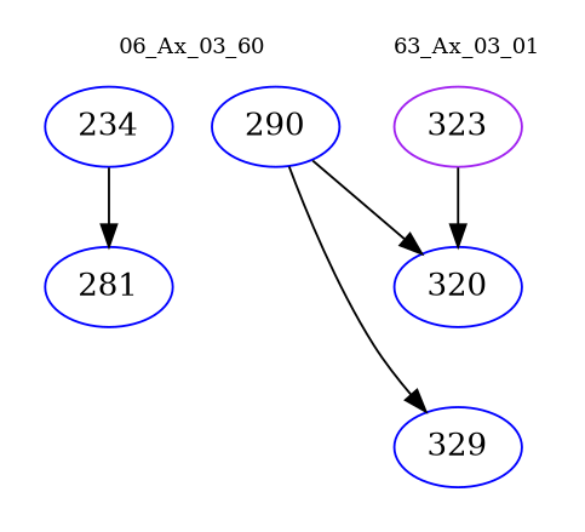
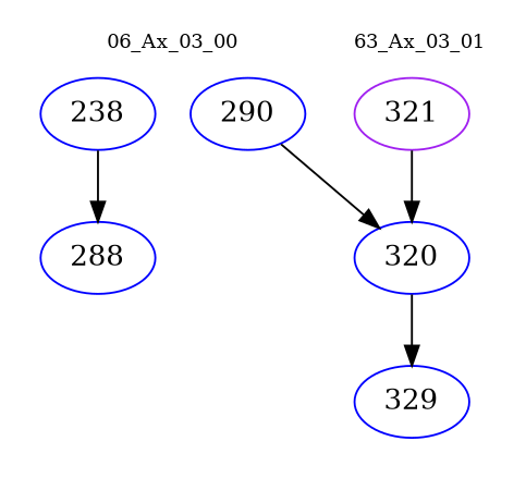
  digraph {
    node [color=blue]
    edge [color=black]
    n1 [label=290]
-   n2 [label=234]
-   n3 [label=281]
-   n4 [color=purple label=323]
+   n2 [label=238]
+   n3 [label=288]
+   n4 [color=purple label=321]
    n5 [label=320]
    n6 [label=329]
    subgraph cluster_1 {
      color=white
      fontsize=10
-     label="06_Ax_03_60"
+     label="06_Ax_03_00"
      n1
      n2
      n3
    }
    subgraph cluster_2 {
      color=white
      fontsize=10
      label="63_Ax_03_01"
      n4
      n5
      n6
    }
    n1 -> n5
    n2 -> n3
    n4 -> n5
-   n1 -> n6
+   n5 -> n6
  }
